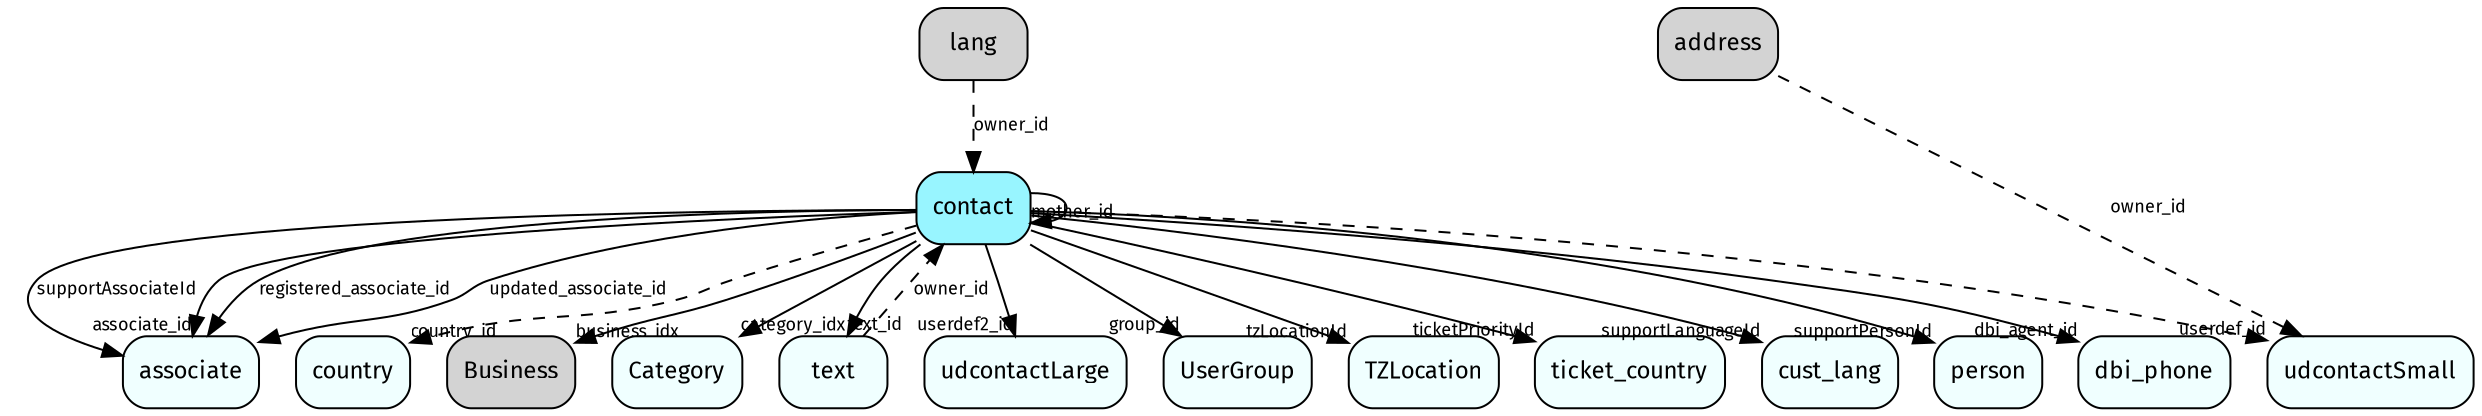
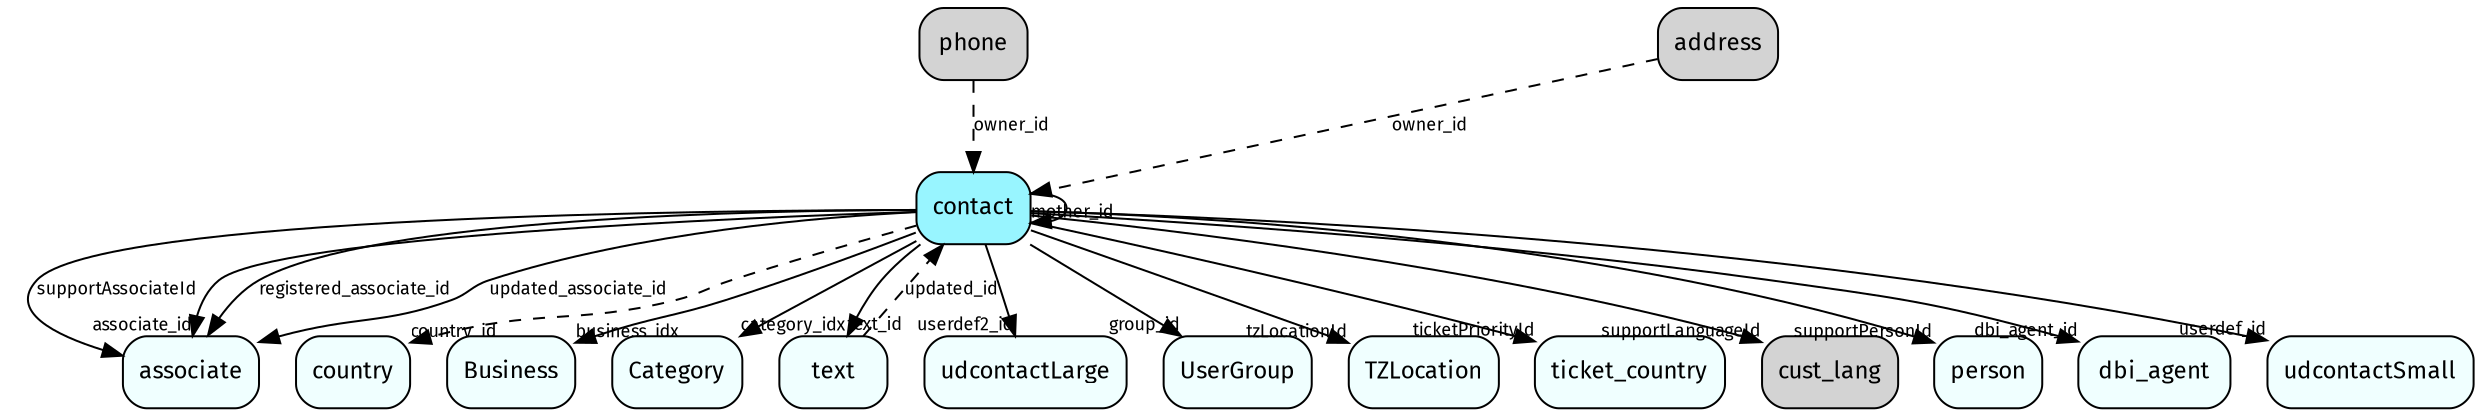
  digraph {
    fontname="Fira Sans"
    node [fillcolor=azure1 fontname="Fira Sans" fontsize=12 shape=box style="rounded, filled"]
    edge [fontname="Fira Sans" fontsize=9]
    contact [fillcolor=cadetblue1]
    associate
    country
-   Business [fillcolor=lightgrey]
+   Business
    Category
    text
    udcontactSmall
    udcontactLarge
    UserGroup
    TZLocation
    n11 [label=ticket_country]
-   cust_lang
+   cust_lang [fillcolor=lightgrey]
    person
-   dbi_agent [label=dbi_phone]
+   dbi_agent
    address [fillcolor=""]
-   phone [label=lang fillcolor=""]
+   phone [fillcolor=""]
    contact -> contact [headlabel=mother_id]
    contact -> associate [headlabel=associate_id]
    contact -> associate [label=registered_associate_id]
    contact -> associate [label=updated_associate_id]
    contact -> associate [label=supportAssociateId]
    contact -> country [headlabel=country_id style=dashed]
    contact -> Business [headlabel=business_idx]
    contact -> Category [headlabel=category_idx]
    contact -> text [headlabel=text_id]
-   contact -> udcontactSmall [headlabel=userdef_id style=dashed]
+   contact -> udcontactSmall [headlabel=userdef_id]
    contact -> udcontactLarge [headlabel=userdef2_id]
    contact -> UserGroup [headlabel=group_id]
    contact -> TZLocation [headlabel=tzLocationId]
    contact -> n11 [headlabel=ticketPriorityId]
    contact -> cust_lang [headlabel=supportLanguageId]
    contact -> person [headlabel=supportPersonId]
    contact -> dbi_agent [headlabel=dbi_agent_id]
-   text -> contact [label=owner_id style=dashed]
-   address -> udcontactSmall [label=owner_id style=dashed]
+   text -> contact [label=updated_id style=dashed]
+   address -> contact [label=owner_id style=dashed]
    phone -> contact [label=owner_id style=dashed]
  }
